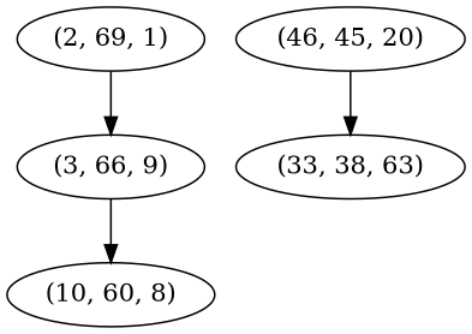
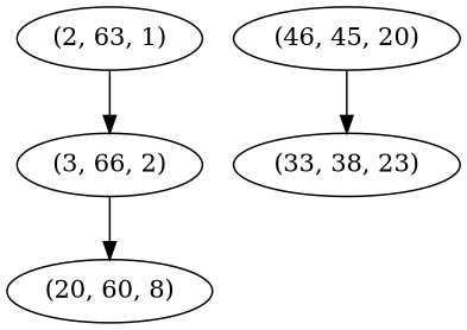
  digraph {
-   "(2, 69, 1)"
-   "(3, 66, 2)" [label="(3, 66, 9)"]
-   "(10, 60, 8)"
+   "(2, 69, 1)" [label="(2, 63, 1)"]
+   "(3, 66, 2)"
+   "(10, 60, 8)" [label="(20, 60, 8)"]
    n4 [label="(46, 45, 20)"]
-   "(33, 38, 23)" [label="(33, 38, 63)"]
+   "(33, 38, 23)"
    "(2, 69, 1)" -> "(3, 66, 2)"
    "(3, 66, 2)" -> "(10, 60, 8)"
    n4 -> "(33, 38, 23)"
  }
